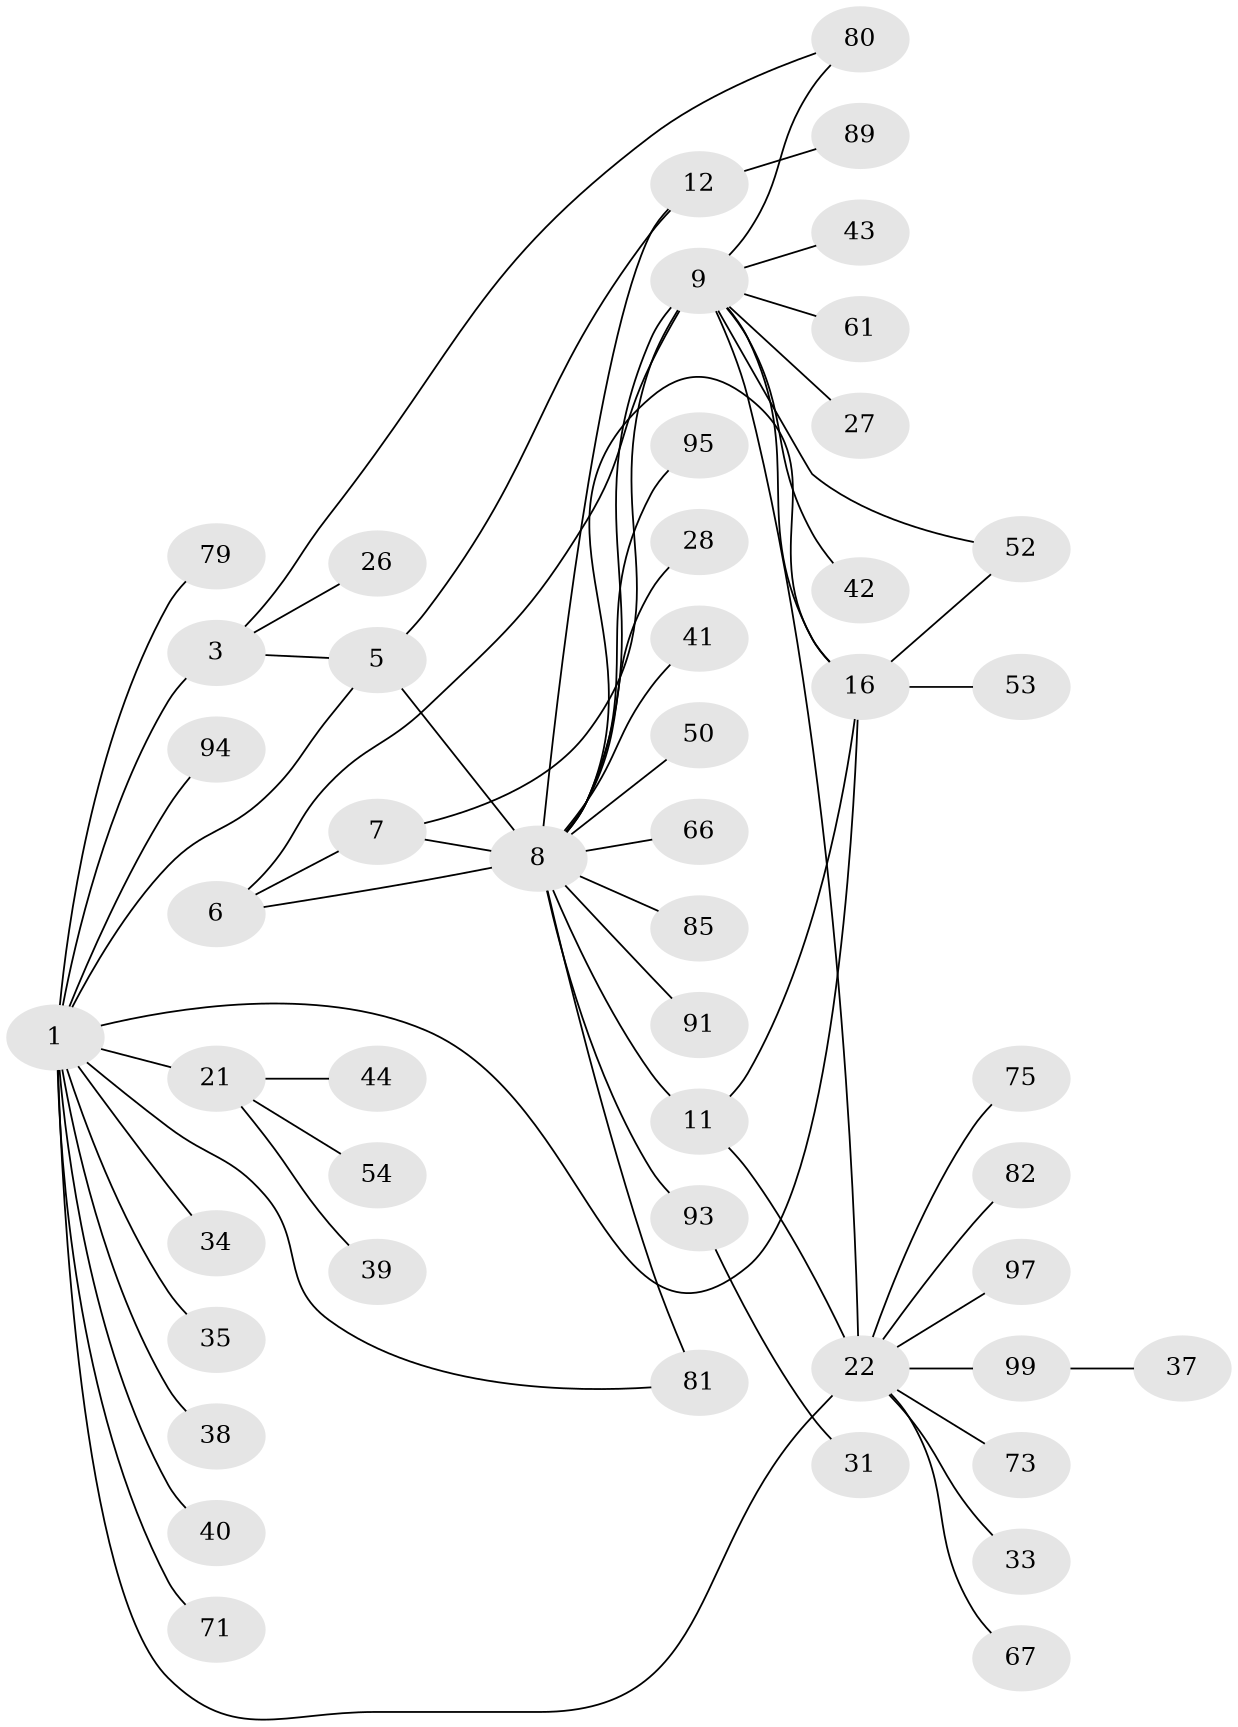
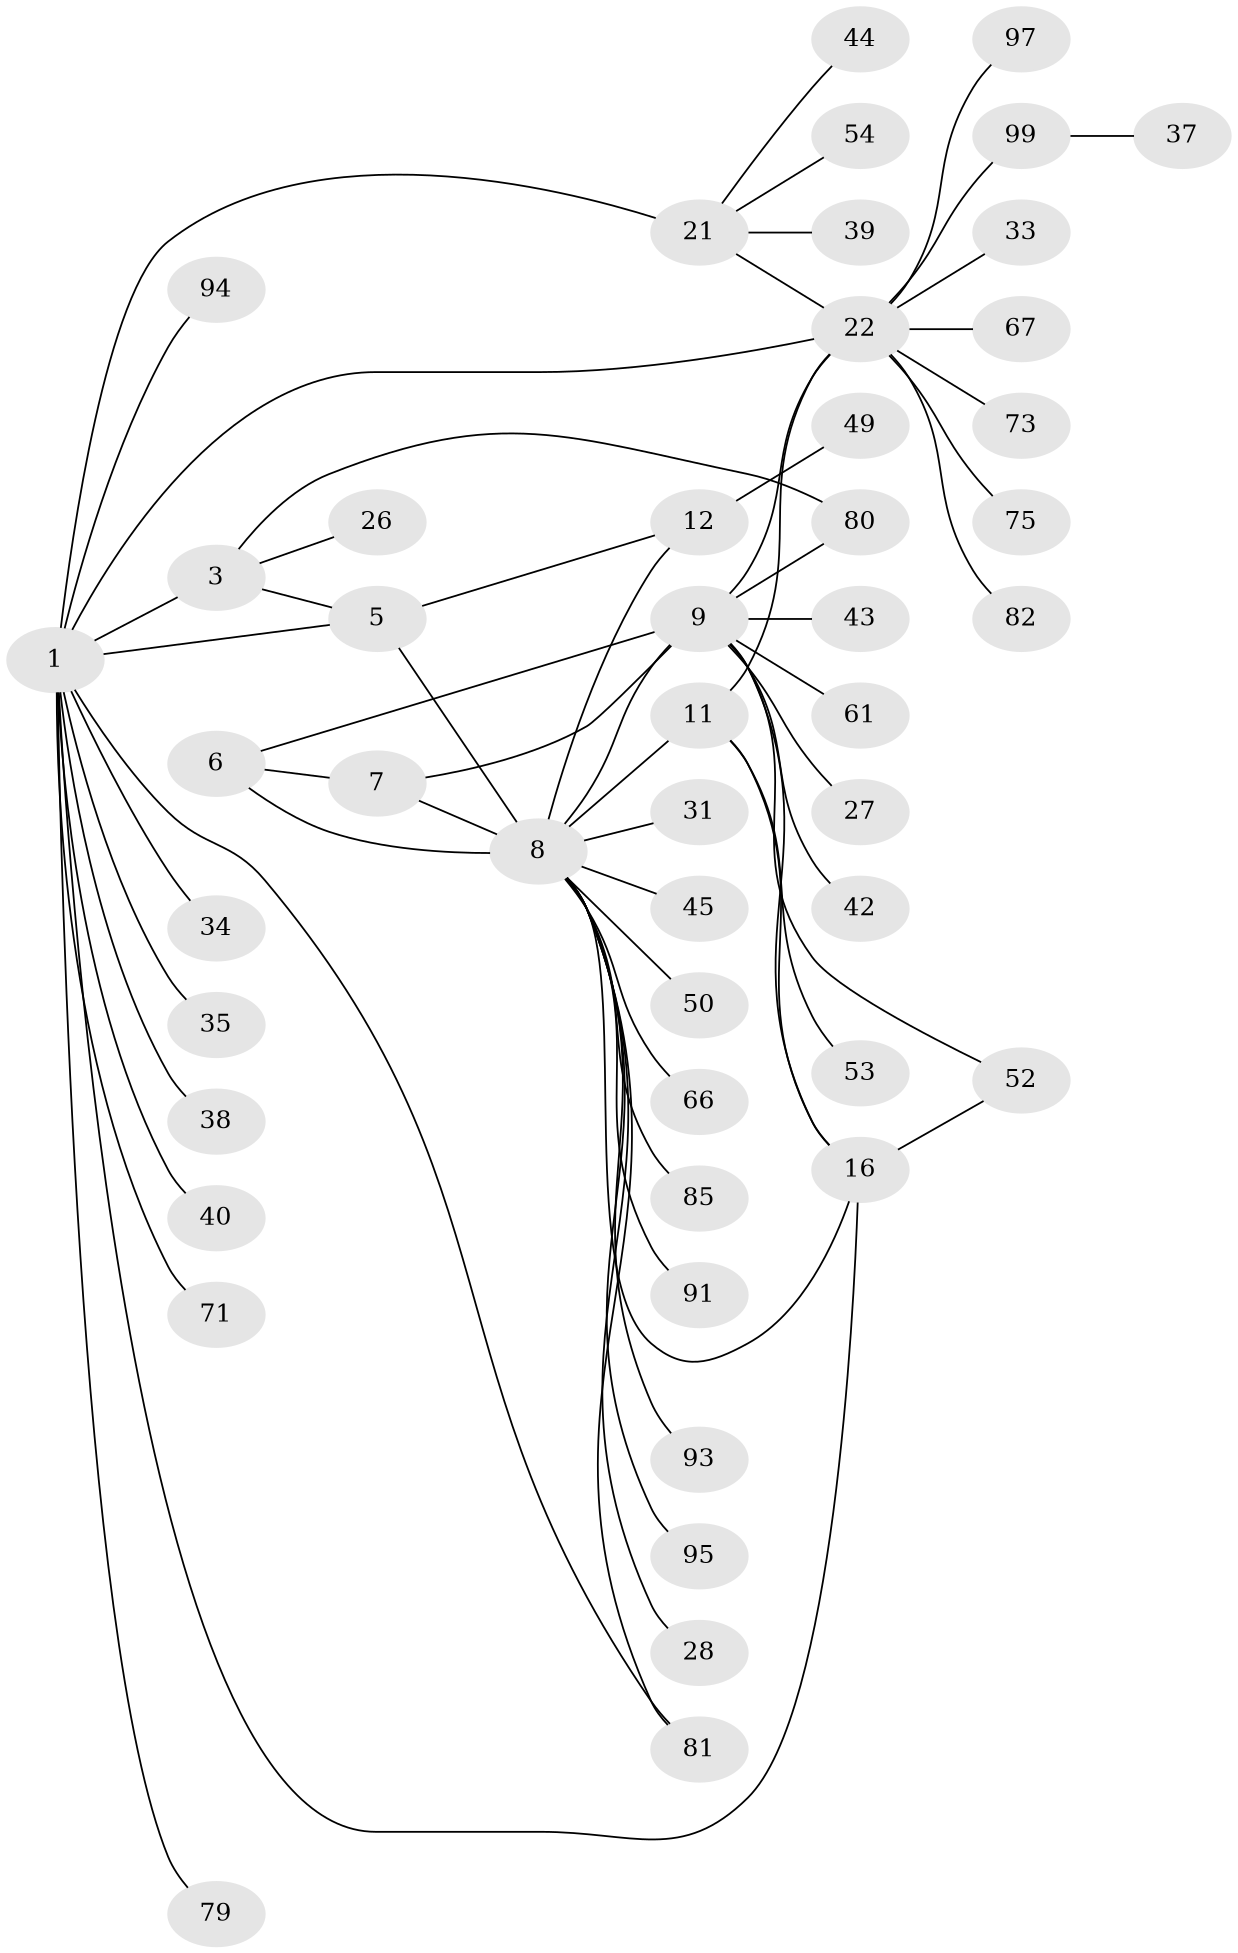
  graph {
    rankdir=LR
    node [color=gray90 style=filled]
    1 [super="+2+24+76+4"]
    3
    5 [super="+62+47"]
    16 [super="+19+57+69+78+18+17"]
    21 [super="+29+30"]
    22 [super="+23+25"]
    34
    35
    38
    40
    71 [super="+92"]
    79
    81
    94
    26
    80
    8 [super="+10+45+15+65+70"]
    12 [super="+100"]
    52
    53
    39
    44
    54
    33 [super="+58+51"]
    67
    73
    75
    82
    97
    99
    9
    11 [super="+13"]
    28
    31
-   41
+   41 [label=45]
    50
    n37 [label=66]
    85
    91
    93
    95
-   49 [label=89]
+   49
    6 [super="+36"]
    7
    27
    42 [super="+64"]
    43 [super="+89"]
    61
    37
    1 -- 3 [weight=3]
    1 -- 5 [weight=3]
    1 -- 16 [weight=2]
    1 -- 21
    1 -- 22 [weight=3]
    1 -- 34
    1 -- 35
    1 -- 38
    1 -- 40
    1 -- 71
    1 -- 79
    1 -- 81
    1 -- 94
    3 -- 5
    3 -- 26
    3 -- 80
    5 -- 8
    5 -- 12
    16 -- 52
-   16 -- 53
+   11 -- 53
+   21 -- 22 [weight=3]
    21 -- 39
    21 -- 44
    21 -- 54
    22 -- 33
    22 -- 67
    22 -- 73
    22 -- 75
    22 -- 82
    22 -- 97
    22 -- 99
    8 -- 16
    8 -- 81
    8 -- 12
    8 -- 9 [weight=2]
    8 -- 11 [weight=3]
    8 -- 28
-   93 -- 31
+   8 -- 31
    8 -- 41
    8 -- 50
    8 -- n37
    8 -- 85
    8 -- 91
    8 -- 93
    8 -- 95
    12 -- 49
    99 -- 37
    9 -- 16 [weight=2]
    9 -- 22
    9 -- 80
    9 -- 52
    9 -- 27
    9 -- 42
    9 -- 43
    9 -- 61
    11 -- 16
    11 -- 22
    6 -- 8 [weight=2]
    6 -- 9
    6 -- 7
    7 -- 8 [weight=2]
    7 -- 9
  }
